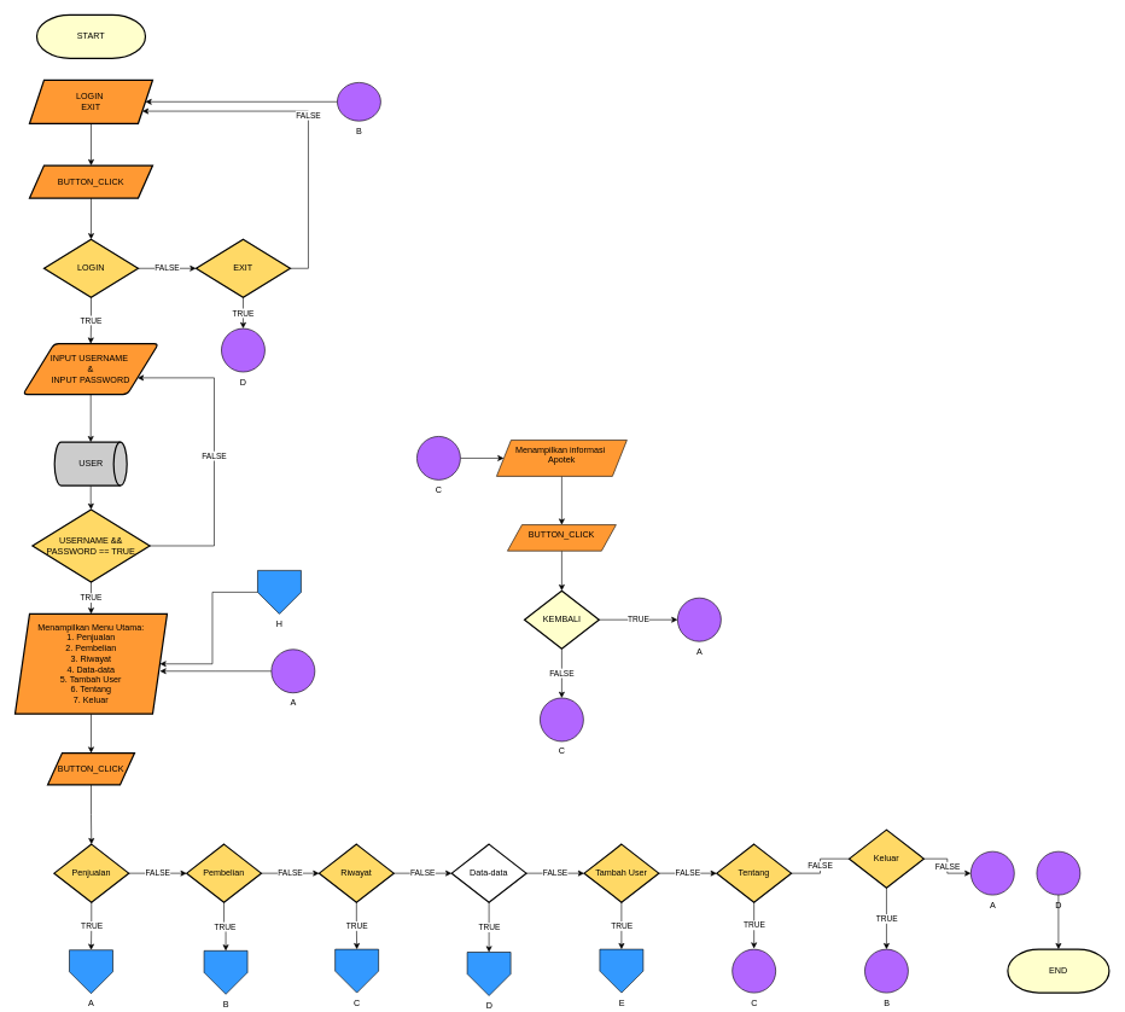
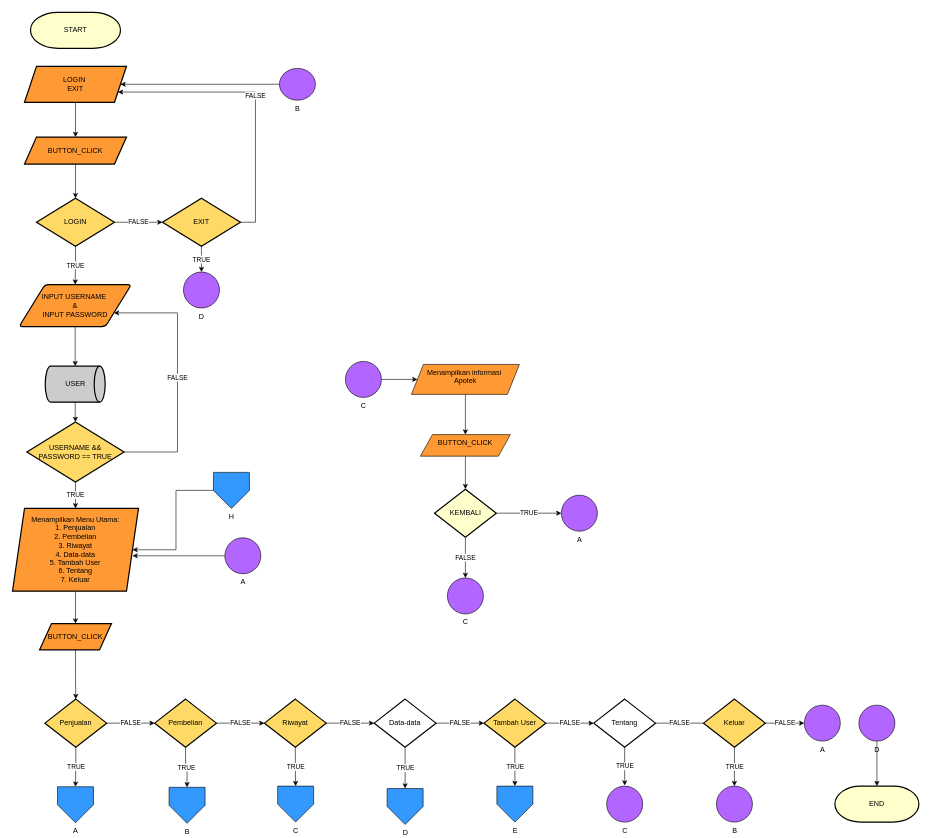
  <mxCell id="0" />
  <mxCell id="1" parent="0" />
  <mxCell id="2" value="" style="edgeStyle=orthogonalEdgeStyle;rounded=0;orthogonalLoop=1;jettySize=auto;html=1;exitX=0.5;exitY=1;exitDx=0;exitDy=0;" parent="1" source="3" target="31" edge="1"><mxGeometry relative="1" as="geometry"><mxPoint x="125" y="583" as="sourcePoint" /></mxGeometry></mxCell>
  <mxCell id="3" value="INPUT USERNAME&amp;nbsp;&lt;br&gt;&amp;amp;&lt;br&gt;INPUT PASSWORD" style="shape=parallelogram;html=1;strokeWidth=2;perimeter=parallelogramPerimeter;whiteSpace=wrap;rounded=1;arcSize=12;size=0.23;fillColor=#FF9933;shadow=0;" parent="1" vertex="1"><mxGeometry x="31" y="474" width="187" height="70" as="geometry" /></mxCell>
  <mxCell id="4" value="FALSE" style="edgeStyle=orthogonalEdgeStyle;rounded=0;orthogonalLoop=1;jettySize=auto;html=1;entryX=1;entryY=0.75;entryDx=0;entryDy=0;" edge="1" parent="1" source="6" target="3"><mxGeometry relative="1" as="geometry"><mxPoint x="195" y="545" as="targetPoint" /><Array as="points"><mxPoint x="295" y="753" /><mxPoint x="295" y="521" /></Array></mxGeometry></mxCell>
  <mxCell id="5" value="TRUE" style="edgeStyle=orthogonalEdgeStyle;rounded=0;orthogonalLoop=1;jettySize=auto;html=1;" edge="1" parent="1" source="6" target="9"><mxGeometry relative="1" as="geometry" /></mxCell>
  <mxCell id="6" value="USERNAME &amp;amp;&amp;amp;&lt;br&gt;PASSWORD == TRUE" style="strokeWidth=2;html=1;shape=mxgraph.flowchart.decision;whiteSpace=wrap;fillColor=#FFD966;strokeColor=#000000;" parent="1" vertex="1"><mxGeometry x="44" y="703" width="162" height="100" as="geometry" /></mxCell>
  <mxCell id="7" value="" style="edgeStyle=orthogonalEdgeStyle;rounded=0;orthogonalLoop=1;jettySize=auto;html=1;" parent="1" source="31" target="6" edge="1"><mxGeometry relative="1" as="geometry" /></mxCell>
  <mxCell id="8" value="" style="edgeStyle=orthogonalEdgeStyle;rounded=0;orthogonalLoop=1;jettySize=auto;html=1;" edge="1" parent="1" source="9" target="63"><mxGeometry relative="1" as="geometry" /></mxCell>
  <mxCell id="9" value="Menampilkan Menu Utama:&lt;br&gt;1. Penjualan&lt;br&gt;2. Pembelian&lt;br&gt;3. Riwayat&lt;br&gt;4. Data-data&lt;br&gt;5. Tambah User&lt;br&gt;6. Tentang&lt;br&gt;7. Keluar" style="shape=parallelogram;perimeter=parallelogramPerimeter;whiteSpace=wrap;html=1;fixedSize=1;strokeWidth=2;fillColor=#FF9933;" parent="1" vertex="1"><mxGeometry x="20" y="847" width="210" height="138" as="geometry" /></mxCell>
  <mxCell id="10" value="FALSE" style="edgeStyle=orthogonalEdgeStyle;rounded=0;orthogonalLoop=1;jettySize=auto;html=1;" parent="1" source="12" target="15" edge="1"><mxGeometry relative="1" as="geometry" /></mxCell>
  <mxCell id="11" value="TRUE" style="edgeStyle=orthogonalEdgeStyle;rounded=0;orthogonalLoop=1;jettySize=auto;html=1;" edge="1" parent="1" source="12" target="32"><mxGeometry relative="1" as="geometry" /></mxCell>
  <mxCell id="12" value="Penjualan" style="rhombus;whiteSpace=wrap;html=1;strokeWidth=2;fillColor=#FFD966;" parent="1" vertex="1"><mxGeometry x="74" y="1165" width="103" height="80" as="geometry" /></mxCell>
  <mxCell id="13" value="FALSE" style="edgeStyle=orthogonalEdgeStyle;rounded=0;orthogonalLoop=1;jettySize=auto;html=1;" parent="1" source="15" target="18" edge="1"><mxGeometry relative="1" as="geometry" /></mxCell>
  <mxCell id="14" value="TRUE" style="edgeStyle=orthogonalEdgeStyle;rounded=0;orthogonalLoop=1;jettySize=auto;html=1;" edge="1" parent="1" source="15" target="33"><mxGeometry relative="1" as="geometry" /></mxCell>
  <mxCell id="15" value="Pembelian" style="rhombus;whiteSpace=wrap;html=1;strokeWidth=2;fillColor=#FFD966;" parent="1" vertex="1"><mxGeometry x="257" y="1165" width="103" height="80" as="geometry" /></mxCell>
  <mxCell id="16" value="FALSE" style="edgeStyle=orthogonalEdgeStyle;rounded=0;orthogonalLoop=1;jettySize=auto;html=1;" parent="1" source="18" target="21" edge="1"><mxGeometry relative="1" as="geometry" /></mxCell>
  <mxCell id="17" value="TRUE" style="edgeStyle=orthogonalEdgeStyle;rounded=0;orthogonalLoop=1;jettySize=auto;html=1;" edge="1" parent="1" source="18" target="34"><mxGeometry relative="1" as="geometry" /></mxCell>
  <mxCell id="18" value="Riwayat" style="rhombus;whiteSpace=wrap;html=1;strokeWidth=2;fillColor=#FFD966;" parent="1" vertex="1"><mxGeometry x="440" y="1165" width="103" height="80" as="geometry" /></mxCell>
  <mxCell id="19" value="FALSE" style="edgeStyle=orthogonalEdgeStyle;rounded=0;orthogonalLoop=1;jettySize=auto;html=1;" parent="1" source="21" target="24" edge="1"><mxGeometry relative="1" as="geometry" /></mxCell>
  <mxCell id="20" value="TRUE" style="edgeStyle=orthogonalEdgeStyle;rounded=0;orthogonalLoop=1;jettySize=auto;html=1;" edge="1" parent="1" source="21" target="35"><mxGeometry relative="1" as="geometry" /></mxCell>
  <mxCell id="21" value="Data-data&lt;br&gt;" style="rhombus;whiteSpace=wrap;html=1;strokeWidth=2;fillColor=#ffffff;" parent="1" vertex="1"><mxGeometry x="623" y="1165" width="103" height="80" as="geometry" /></mxCell>
  <mxCell id="22" value="FALSE" style="edgeStyle=orthogonalEdgeStyle;rounded=0;orthogonalLoop=1;jettySize=auto;html=1;" parent="1" source="24" target="27" edge="1"><mxGeometry relative="1" as="geometry" /></mxCell>
  <mxCell id="23" value="TRUE" style="edgeStyle=orthogonalEdgeStyle;rounded=0;orthogonalLoop=1;jettySize=auto;html=1;" edge="1" parent="1" source="24" target="36"><mxGeometry relative="1" as="geometry" /></mxCell>
  <mxCell id="24" value="Tambah User" style="rhombus;whiteSpace=wrap;html=1;strokeWidth=2;fillColor=#FFD966;" parent="1" vertex="1"><mxGeometry x="806" y="1165" width="103" height="80" as="geometry" /></mxCell>
  <mxCell id="25" value="FALSE" style="edgeStyle=orthogonalEdgeStyle;rounded=0;orthogonalLoop=1;jettySize=auto;html=1;endArrow=none;" parent="1" source="27" target="30" edge="1"><mxGeometry relative="1" as="geometry" /></mxCell>
  <mxCell id="26" value="TRUE" style="edgeStyle=orthogonalEdgeStyle;rounded=0;orthogonalLoop=1;jettySize=auto;html=1;" edge="1" parent="1" source="27"><mxGeometry relative="1" as="geometry"><mxPoint x="1040.5" y="1309" as="targetPoint" /></mxGeometry></mxCell>
- <mxCell id="27" value="Tentang" style="rhombus;whiteSpace=wrap;html=1;strokeWidth=2;fillColor=#FFD966;" parent="1" vertex="1"><mxGeometry x="989" y="1165" width="103" height="80" as="geometry" /></mxCell>
+ <mxCell id="27" value="Tentang" style="rhombus;whiteSpace=wrap;html=1;strokeWidth=2;fillColor=#ffffff;" parent="1" vertex="1"><mxGeometry x="989" y="1165" width="103" height="80" as="geometry" /></mxCell>
  <mxCell id="28" value="TRUE" style="edgeStyle=orthogonalEdgeStyle;rounded=0;orthogonalLoop=1;jettySize=auto;html=1;" edge="1" parent="1" source="30" target="37"><mxGeometry relative="1" as="geometry" /></mxCell>
  <mxCell id="29" value="FALSE" style="edgeStyle=orthogonalEdgeStyle;rounded=0;orthogonalLoop=1;jettySize=auto;html=1;" edge="1" parent="1" source="30" target="38"><mxGeometry relative="1" as="geometry" /></mxCell>
- <mxCell id="30" value="Keluar" style="rhombus;whiteSpace=wrap;html=1;strokeWidth=2;fillColor=#FFD966;" parent="1" vertex="1"><mxGeometry x="1172" y="1145" width="103" height="80" as="geometry" /></mxCell>
+ <mxCell id="30" value="Keluar" style="rhombus;whiteSpace=wrap;html=1;strokeWidth=2;fillColor=#FFD966;" parent="1" vertex="1"><mxGeometry x="1172" y="1165" width="103" height="80" as="geometry" /></mxCell>
  <mxCell id="31" value="USER" style="strokeWidth=2;html=1;shape=mxgraph.flowchart.direct_data;whiteSpace=wrap;fillColor=#CCCCCC;" parent="1" vertex="1"><mxGeometry x="74.5" y="610" width="100" height="60" as="geometry" /></mxCell>
  <mxCell id="32" value="A" style="verticalLabelPosition=bottom;verticalAlign=top;html=1;shape=offPageConnector;rounded=0;size=0.5;fillColor=#3399FF;" vertex="1" parent="1"><mxGeometry x="95" y="1311" width="60" height="60" as="geometry" /></mxCell>
  <mxCell id="33" value="B" style="verticalLabelPosition=bottom;verticalAlign=top;html=1;shape=offPageConnector;rounded=0;size=0.5;fillColor=#3399FF;" vertex="1" parent="1"><mxGeometry x="281" y="1312" width="60" height="60" as="geometry" /></mxCell>
  <mxCell id="34" value="C" style="verticalLabelPosition=bottom;verticalAlign=top;html=1;shape=offPageConnector;rounded=0;size=0.5;fillColor=#3399FF;" vertex="1" parent="1"><mxGeometry x="462" y="1310" width="60" height="60" as="geometry" /></mxCell>
  <mxCell id="35" value="D&lt;br&gt;" style="verticalLabelPosition=bottom;verticalAlign=top;html=1;shape=offPageConnector;rounded=0;size=0.5;fillColor=#3399FF;" vertex="1" parent="1"><mxGeometry x="644.5" y="1314" width="60" height="60" as="geometry" /></mxCell>
  <mxCell id="36" value="E" style="verticalLabelPosition=bottom;verticalAlign=top;html=1;shape=offPageConnector;rounded=0;size=0.5;fillColor=#3399FF;" vertex="1" parent="1"><mxGeometry x="827.5" y="1310" width="60" height="60" as="geometry" /></mxCell>
  <mxCell id="37" value="B" style="verticalLabelPosition=bottom;verticalAlign=top;html=1;shape=mxgraph.flowchart.on-page_reference;fillColor=#B266FF;" vertex="1" parent="1"><mxGeometry x="1193.5" y="1310" width="60" height="60" as="geometry" /></mxCell>
  <mxCell id="38" value="A" style="verticalLabelPosition=bottom;verticalAlign=top;html=1;shape=mxgraph.flowchart.on-page_reference;fillColor=#B266FF;" vertex="1" parent="1"><mxGeometry x="1340" y="1175" width="60" height="60" as="geometry" /></mxCell>
  <mxCell id="39" value="" style="edgeStyle=orthogonalEdgeStyle;rounded=0;orthogonalLoop=1;jettySize=auto;html=1;" edge="1" parent="1" source="40"><mxGeometry relative="1" as="geometry"><mxPoint x="220" y="926" as="targetPoint" /></mxGeometry></mxCell>
  <mxCell id="40" value="A" style="verticalLabelPosition=bottom;verticalAlign=top;html=1;shape=mxgraph.flowchart.on-page_reference;fillColor=#B266FF;" vertex="1" parent="1"><mxGeometry x="374" y="896" width="60" height="60" as="geometry" /></mxCell>
  <mxCell id="41" value="START" style="strokeWidth=2;html=1;shape=mxgraph.flowchart.terminator;whiteSpace=wrap;fillColor=#FFFFCC;" vertex="1" parent="1"><mxGeometry x="50" y="20" width="150" height="60" as="geometry" /></mxCell>
  <mxCell id="42" value="" style="edgeStyle=orthogonalEdgeStyle;rounded=0;orthogonalLoop=1;jettySize=auto;html=1;" edge="1" parent="1" source="43" target="61"><mxGeometry relative="1" as="geometry" /></mxCell>
  <mxCell id="43" value="LOGIN&amp;nbsp;&lt;br&gt;EXIT" style="shape=parallelogram;perimeter=parallelogramPerimeter;whiteSpace=wrap;html=1;fixedSize=1;strokeWidth=2;fillColor=#FF9933;" vertex="1" parent="1"><mxGeometry x="40" y="110" width="170" height="60" as="geometry" /></mxCell>
  <mxCell id="44" value="TRUE" style="edgeStyle=orthogonalEdgeStyle;rounded=0;orthogonalLoop=1;jettySize=auto;html=1;entryX=0.5;entryY=0;entryDx=0;entryDy=0;" edge="1" parent="1" source="46" target="3"><mxGeometry relative="1" as="geometry"><mxPoint x="135" y="526" as="targetPoint" /></mxGeometry></mxCell>
  <mxCell id="45" value="FALSE" style="edgeStyle=orthogonalEdgeStyle;rounded=0;orthogonalLoop=1;jettySize=auto;html=1;" edge="1" parent="1" source="46" target="68"><mxGeometry relative="1" as="geometry" /></mxCell>
  <mxCell id="46" value="LOGIN" style="rhombus;whiteSpace=wrap;html=1;strokeWidth=2;fillColor=#FFD966;" vertex="1" parent="1"><mxGeometry x="60" y="330" width="130" height="80" as="geometry" /></mxCell>
  <mxCell id="47" value="END" style="strokeWidth=2;html=1;shape=mxgraph.flowchart.terminator;whiteSpace=wrap;fillColor=#FFFFCC;" vertex="1" parent="1"><mxGeometry x="1391" y="1310" width="140" height="60" as="geometry" /></mxCell>
  <mxCell id="48" value="" style="edgeStyle=orthogonalEdgeStyle;rounded=0;orthogonalLoop=1;jettySize=auto;html=1;entryX=1;entryY=0.5;entryDx=0;entryDy=0;" edge="1" parent="1" source="49" target="43"><mxGeometry relative="1" as="geometry"><mxPoint x="215" y="140" as="targetPoint" /></mxGeometry></mxCell>
  <mxCell id="49" value="B&lt;br&gt;" style="verticalLabelPosition=bottom;verticalAlign=top;html=1;shape=mxgraph.flowchart.on-page_reference;fillColor=#B266FF;" vertex="1" parent="1"><mxGeometry x="465" y="113.5" width="60" height="53" as="geometry" /></mxCell>
  <mxCell id="50" value="C" style="verticalLabelPosition=bottom;verticalAlign=top;html=1;shape=mxgraph.flowchart.on-page_reference;fillColor=#B266FF;" vertex="1" parent="1"><mxGeometry x="1010.5" y="1310" width="60" height="60" as="geometry" /></mxCell>
  <mxCell id="51" value="" style="edgeStyle=orthogonalEdgeStyle;rounded=0;orthogonalLoop=1;jettySize=auto;html=1;" edge="1" parent="1" source="52" target="54"><mxGeometry relative="1" as="geometry" /></mxCell>
  <mxCell id="52" value="C" style="verticalLabelPosition=bottom;verticalAlign=top;html=1;shape=mxgraph.flowchart.on-page_reference;fillColor=#B266FF;" vertex="1" parent="1"><mxGeometry x="575" y="602" width="60" height="60" as="geometry" /></mxCell>
  <mxCell id="53" value="" style="edgeStyle=orthogonalEdgeStyle;rounded=0;orthogonalLoop=1;jettySize=auto;html=1;" edge="1" parent="1" source="54" target="65"><mxGeometry relative="1" as="geometry" /></mxCell>
  <mxCell id="54" value="Menampilkan informasi&amp;nbsp;&lt;br&gt;Apotek" style="shape=parallelogram;perimeter=parallelogramPerimeter;whiteSpace=wrap;html=1;fixedSize=1;verticalAlign=top;fillColor=#FF9933;" vertex="1" parent="1"><mxGeometry x="685" y="607" width="180" height="50" as="geometry" /></mxCell>
  <mxCell id="55" value="FALSE" style="edgeStyle=orthogonalEdgeStyle;rounded=0;orthogonalLoop=1;jettySize=auto;html=1;" edge="1" parent="1" source="57" target="58"><mxGeometry relative="1" as="geometry" /></mxCell>
  <mxCell id="56" value="TRUE" style="edgeStyle=orthogonalEdgeStyle;rounded=0;orthogonalLoop=1;jettySize=auto;html=1;" edge="1" parent="1" source="57" target="59"><mxGeometry relative="1" as="geometry" /></mxCell>
  <mxCell id="57" value="KEMBALI" style="rhombus;whiteSpace=wrap;html=1;strokeWidth=2;fillColor=#ffffcc;" vertex="1" parent="1"><mxGeometry x="723.5" y="815" width="103" height="80" as="geometry" /></mxCell>
  <mxCell id="58" value="C" style="verticalLabelPosition=bottom;verticalAlign=top;html=1;shape=mxgraph.flowchart.on-page_reference;fillColor=#B266FF;" vertex="1" parent="1"><mxGeometry x="745" y="963" width="60" height="60" as="geometry" /></mxCell>
  <mxCell id="59" value="A" style="verticalLabelPosition=bottom;verticalAlign=top;html=1;shape=mxgraph.flowchart.on-page_reference;fillColor=#B266FF;" vertex="1" parent="1"><mxGeometry x="935" y="825" width="60" height="60" as="geometry" /></mxCell>
  <mxCell id="60" value="" style="edgeStyle=orthogonalEdgeStyle;rounded=0;orthogonalLoop=1;jettySize=auto;html=1;entryX=0.5;entryY=0;entryDx=0;entryDy=0;" edge="1" parent="1" source="61" target="46"><mxGeometry relative="1" as="geometry"><mxPoint x="125" y="343" as="targetPoint" /></mxGeometry></mxCell>
  <mxCell id="61" value="BUTTON_CLICK" style="shape=parallelogram;perimeter=parallelogramPerimeter;whiteSpace=wrap;html=1;fixedSize=1;strokeWidth=2;fillColor=#FF9933;" vertex="1" parent="1"><mxGeometry x="40" y="228" width="170" height="45" as="geometry" /></mxCell>
  <mxCell id="62" value="" style="edgeStyle=orthogonalEdgeStyle;rounded=0;orthogonalLoop=1;jettySize=auto;html=1;entryX=0.5;entryY=0;entryDx=0;entryDy=0;" edge="1" parent="1" source="63" target="12"><mxGeometry relative="1" as="geometry"><mxPoint x="125" y="1163" as="targetPoint" /></mxGeometry></mxCell>
  <mxCell id="63" value="BUTTON_CLICK" style="shape=parallelogram;perimeter=parallelogramPerimeter;whiteSpace=wrap;html=1;fixedSize=1;strokeWidth=2;fillColor=#FF9933;" vertex="1" parent="1"><mxGeometry x="65" y="1039" width="120" height="44" as="geometry" /></mxCell>
  <mxCell id="64" value="" style="edgeStyle=orthogonalEdgeStyle;rounded=0;orthogonalLoop=1;jettySize=auto;html=1;" edge="1" parent="1" source="65" target="57"><mxGeometry relative="1" as="geometry" /></mxCell>
  <mxCell id="65" value="BUTTON_CLICK" style="shape=parallelogram;perimeter=parallelogramPerimeter;whiteSpace=wrap;html=1;fixedSize=1;verticalAlign=top;fillColor=#FF9933;" vertex="1" parent="1"><mxGeometry x="700" y="724" width="150" height="36" as="geometry" /></mxCell>
  <mxCell id="66" value="FALSE" style="edgeStyle=orthogonalEdgeStyle;rounded=0;orthogonalLoop=1;jettySize=auto;html=1;" edge="1" parent="1" source="68" target="43"><mxGeometry relative="1" as="geometry"><mxPoint x="265" y="153" as="targetPoint" /><Array as="points"><mxPoint x="425" y="370" /><mxPoint x="425" y="153" /></Array></mxGeometry></mxCell>
  <mxCell id="67" value="TRUE" style="edgeStyle=orthogonalEdgeStyle;rounded=0;orthogonalLoop=1;jettySize=auto;html=1;" edge="1" parent="1" source="68" target="69"><mxGeometry relative="1" as="geometry" /></mxCell>
  <mxCell id="68" value="EXIT" style="rhombus;whiteSpace=wrap;html=1;strokeWidth=2;fillColor=#FFD966;" vertex="1" parent="1"><mxGeometry x="270" y="330" width="130" height="80" as="geometry" /></mxCell>
  <mxCell id="69" value="D" style="verticalLabelPosition=bottom;verticalAlign=top;html=1;shape=mxgraph.flowchart.on-page_reference;fillColor=#B266FF;" vertex="1" parent="1"><mxGeometry x="305" y="453" width="60" height="60" as="geometry" /></mxCell>
  <mxCell id="70" value="" style="edgeStyle=orthogonalEdgeStyle;rounded=0;orthogonalLoop=1;jettySize=auto;html=1;" edge="1" parent="1" source="71" target="47"><mxGeometry relative="1" as="geometry" /></mxCell>
  <mxCell id="71" value="D" style="verticalLabelPosition=bottom;verticalAlign=top;html=1;shape=mxgraph.flowchart.on-page_reference;fillColor=#B266FF;" vertex="1" parent="1"><mxGeometry x="1431" y="1175" width="60" height="60" as="geometry" /></mxCell>
  <mxCell id="72" value="" style="edgeStyle=orthogonalEdgeStyle;rounded=0;orthogonalLoop=1;jettySize=auto;html=1;" edge="1" parent="1" source="73" target="9"><mxGeometry relative="1" as="geometry" /></mxCell>
  <mxCell id="73" value="H" style="verticalLabelPosition=bottom;verticalAlign=top;html=1;shape=offPageConnector;rounded=0;size=0.5;fillColor=#3399FF;" vertex="1" parent="1"><mxGeometry x="355" y="787" width="60" height="60" as="geometry" /></mxCell>
